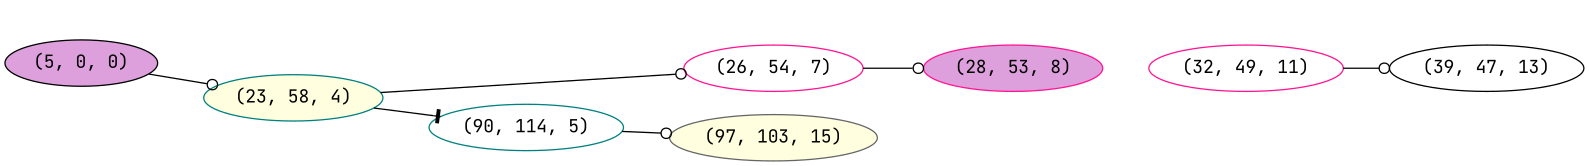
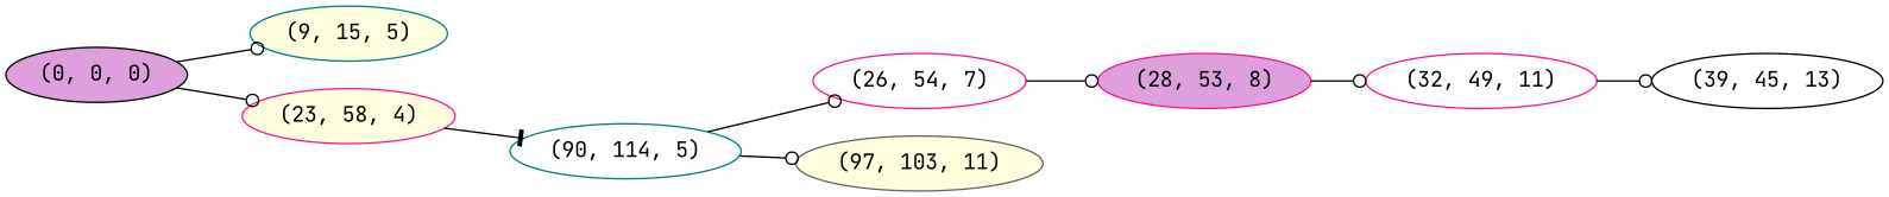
  digraph {
    fontname="JetBrains Mono"
    rankdir=LR
    node [color=deeppink fillcolor=white fontname="JetBrains Mono" style=filled]
    edge [arrowhead=odot fontname="JetBrains Mono"]
-   "(0, 0, 0)" [color=black fillcolor=plum label="(5, 0, 0)"]
-   "(23, 58, 4)" [color=teal fillcolor=lightyellow]
+   "(0, 0, 0)" [color=black fillcolor=plum]
+   "(9, 15, 5)" [color=teal fillcolor=lightyellow]
+   "(23, 58, 4)" [fillcolor=lightyellow]
    "(90, 114, 5)" [color=teal]
    "(26, 54, 7)"
-   "(97, 103, 11)" [color=gray40 fillcolor=lightyellow label="(97, 103, 15)"]
+   "(97, 103, 11)" [color=gray40 fillcolor=lightyellow]
    "(28, 53, 8)" [fillcolor=plum]
    "(32, 49, 11)"
-   "(39, 45, 13)" [color=black label="(39, 47, 13)"]
+   "(39, 45, 13)" [color=black]
+   "(0, 0, 0)" -> "(9, 15, 5)"
    "(0, 0, 0)" -> "(23, 58, 4)"
    "(23, 58, 4)" -> "(90, 114, 5)" [arrowhead=tee]
-   "(23, 58, 4)" -> "(26, 54, 7)"
+   "(90, 114, 5)" -> "(26, 54, 7)"
    "(90, 114, 5)" -> "(97, 103, 11)"
    "(26, 54, 7)" -> "(28, 53, 8)"
+   "(28, 53, 8)" -> "(32, 49, 11)"
    "(32, 49, 11)" -> "(39, 45, 13)"
  }
